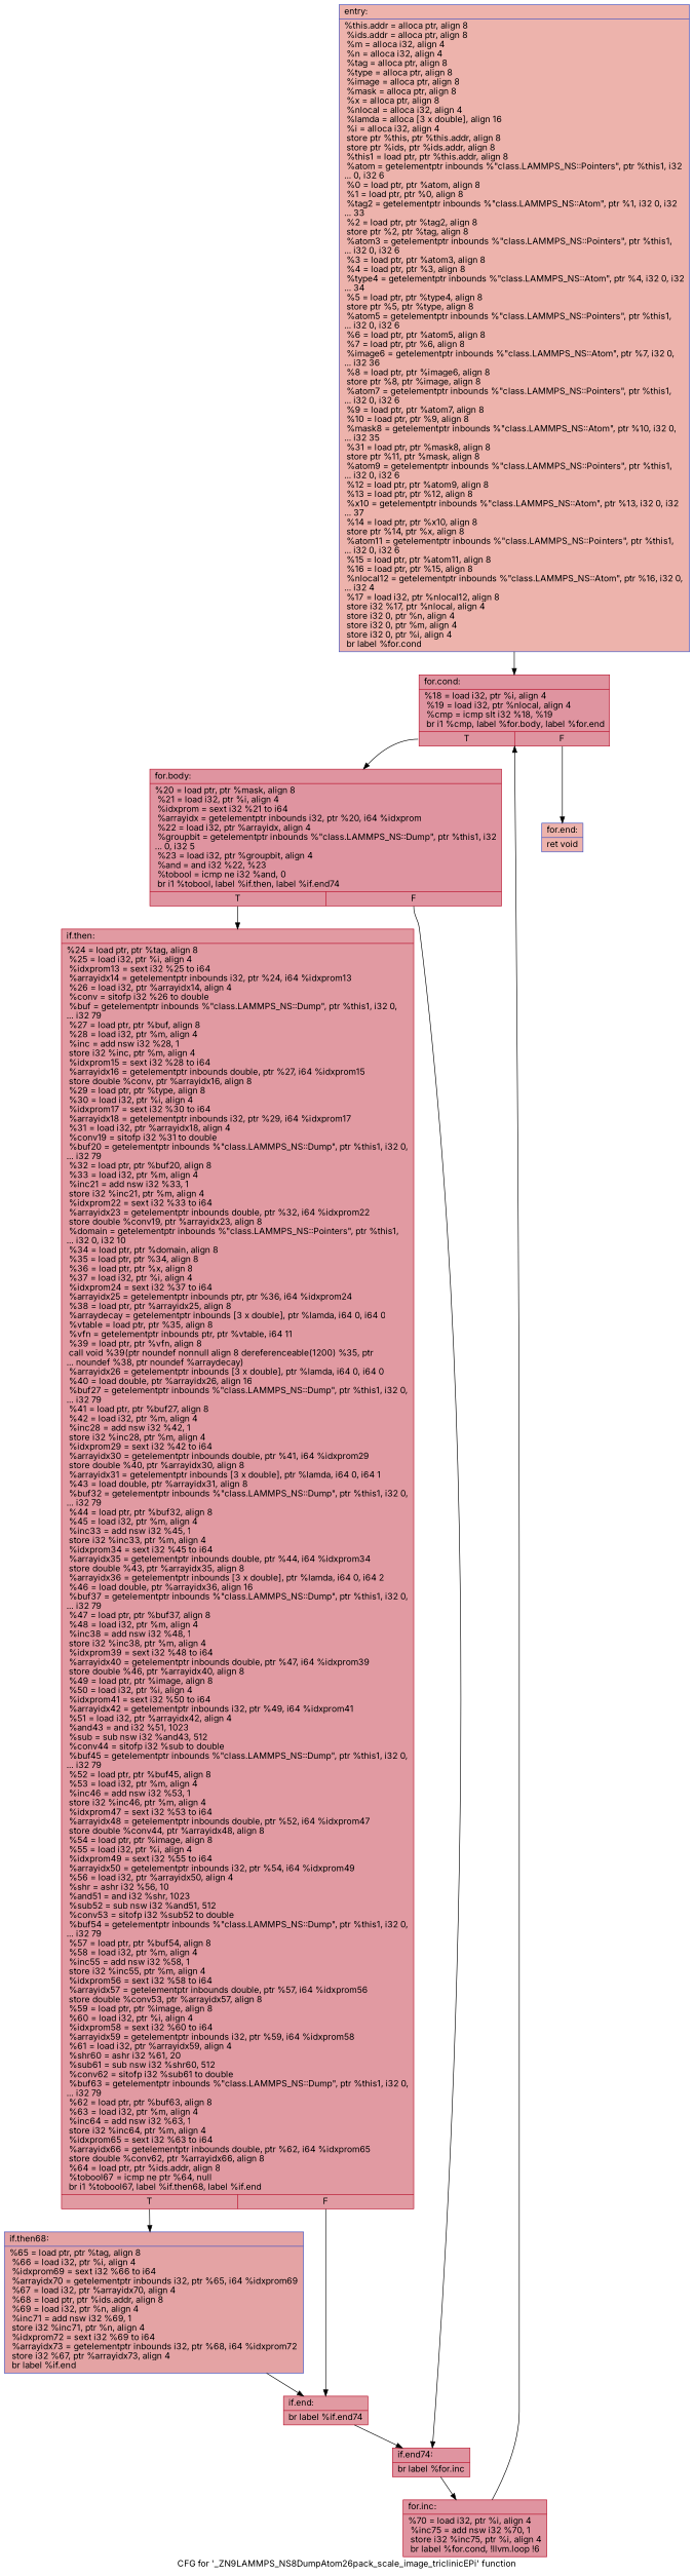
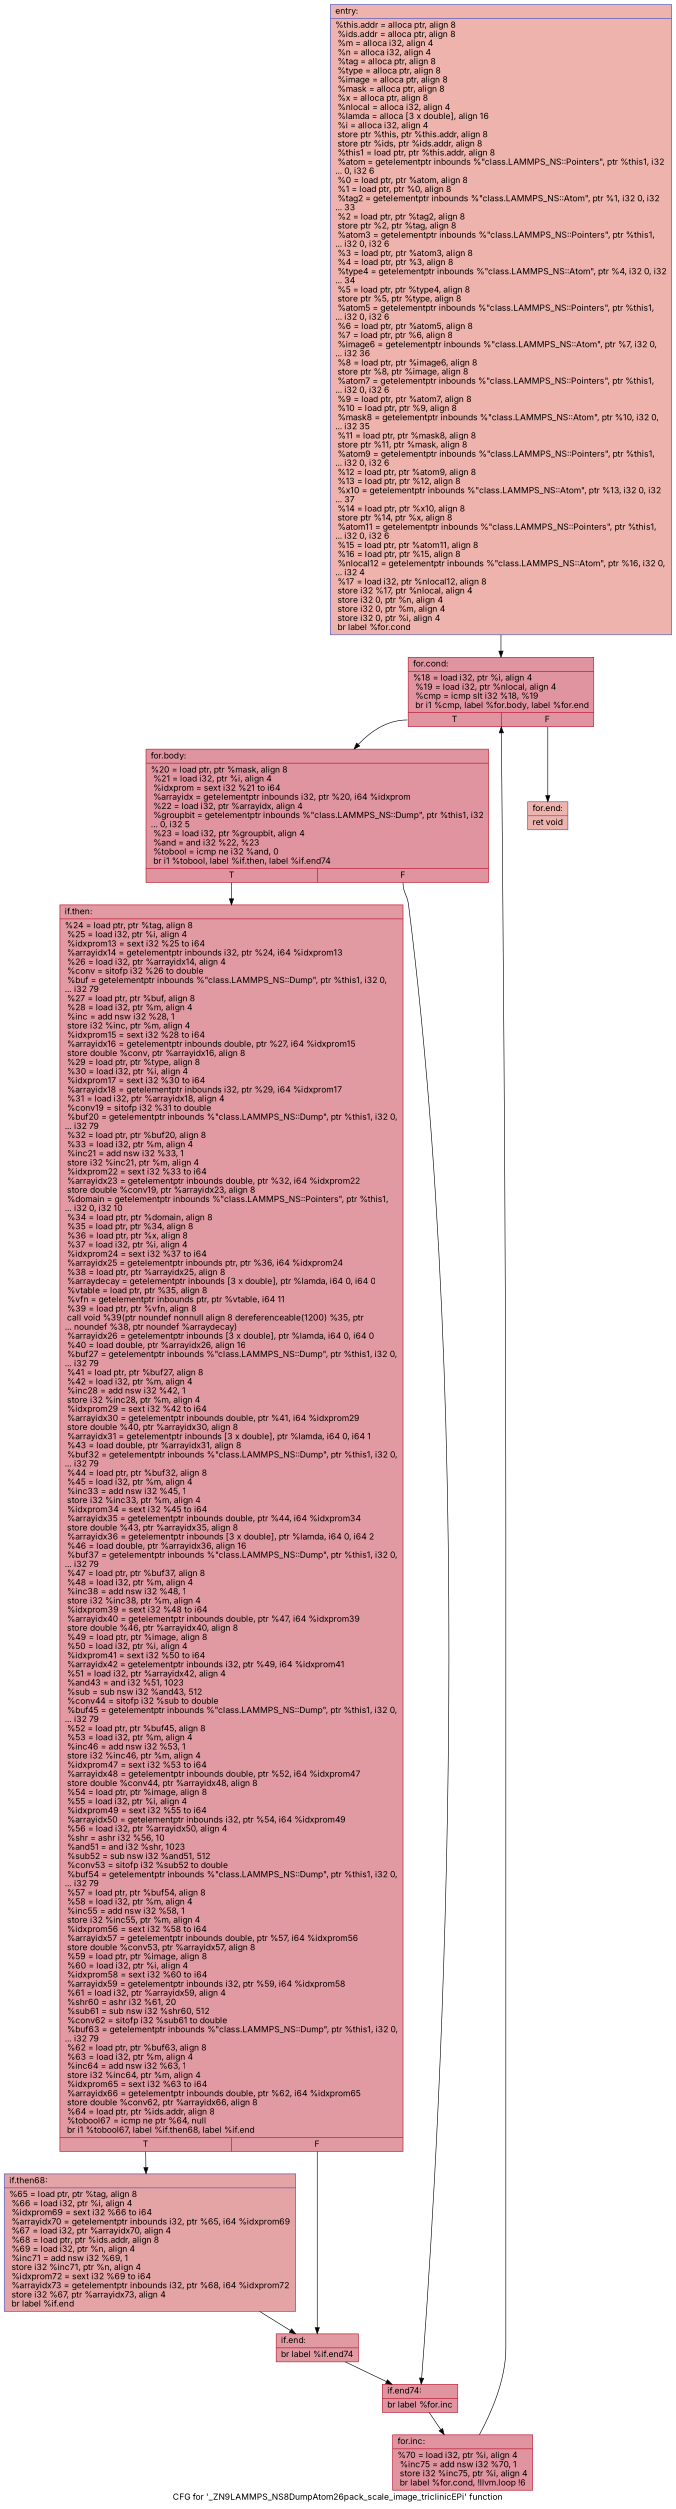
  digraph {
    label="CFG for '_ZN9LAMMPS_NS8DumpAtom26pack_scale_image_triclinicEPi' function"
    fontname=Inter
    node [color="#b70d28ff" fillcolor="#b70d2870" fontname=Inter shape=record style=filled]
    edge [fontname=Inter]
-   n1 [color="#3d50c3ff" fillcolor="#d6524470" label="{entry:\l|  %this.addr = alloca ptr, align 8\l  %ids.addr = alloca ptr, align 8\l  %m = alloca i32, align 4\l  %n = alloca i32, align 4\l  %tag = alloca ptr, align 8\l  %type = alloca ptr, align 8\l  %image = alloca ptr, align 8\l  %mask = alloca ptr, align 8\l  %x = alloca ptr, align 8\l  %nlocal = alloca i32, align 4\l  %lamda = alloca [3 x double], align 16\l  %i = alloca i32, align 4\l  store ptr %this, ptr %this.addr, align 8\l  store ptr %ids, ptr %ids.addr, align 8\l  %this1 = load ptr, ptr %this.addr, align 8\l  %atom = getelementptr inbounds %\"class.LAMMPS_NS::Pointers\", ptr %this1, i32\l... 0, i32 6\l  %0 = load ptr, ptr %atom, align 8\l  %1 = load ptr, ptr %0, align 8\l  %tag2 = getelementptr inbounds %\"class.LAMMPS_NS::Atom\", ptr %1, i32 0, i32\l... 33\l  %2 = load ptr, ptr %tag2, align 8\l  store ptr %2, ptr %tag, align 8\l  %atom3 = getelementptr inbounds %\"class.LAMMPS_NS::Pointers\", ptr %this1,\l... i32 0, i32 6\l  %3 = load ptr, ptr %atom3, align 8\l  %4 = load ptr, ptr %3, align 8\l  %type4 = getelementptr inbounds %\"class.LAMMPS_NS::Atom\", ptr %4, i32 0, i32\l... 34\l  %5 = load ptr, ptr %type4, align 8\l  store ptr %5, ptr %type, align 8\l  %atom5 = getelementptr inbounds %\"class.LAMMPS_NS::Pointers\", ptr %this1,\l... i32 0, i32 6\l  %6 = load ptr, ptr %atom5, align 8\l  %7 = load ptr, ptr %6, align 8\l  %image6 = getelementptr inbounds %\"class.LAMMPS_NS::Atom\", ptr %7, i32 0,\l... i32 36\l  %8 = load ptr, ptr %image6, align 8\l  store ptr %8, ptr %image, align 8\l  %atom7 = getelementptr inbounds %\"class.LAMMPS_NS::Pointers\", ptr %this1,\l... i32 0, i32 6\l  %9 = load ptr, ptr %atom7, align 8\l  %10 = load ptr, ptr %9, align 8\l  %mask8 = getelementptr inbounds %\"class.LAMMPS_NS::Atom\", ptr %10, i32 0,\l... i32 35\l  %31 = load ptr, ptr %mask8, align 8\l  store ptr %11, ptr %mask, align 8\l  %atom9 = getelementptr inbounds %\"class.LAMMPS_NS::Pointers\", ptr %this1,\l... i32 0, i32 6\l  %12 = load ptr, ptr %atom9, align 8\l  %13 = load ptr, ptr %12, align 8\l  %x10 = getelementptr inbounds %\"class.LAMMPS_NS::Atom\", ptr %13, i32 0, i32\l... 37\l  %14 = load ptr, ptr %x10, align 8\l  store ptr %14, ptr %x, align 8\l  %atom11 = getelementptr inbounds %\"class.LAMMPS_NS::Pointers\", ptr %this1,\l... i32 0, i32 6\l  %15 = load ptr, ptr %atom11, align 8\l  %16 = load ptr, ptr %15, align 8\l  %nlocal12 = getelementptr inbounds %\"class.LAMMPS_NS::Atom\", ptr %16, i32 0,\l... i32 4\l  %17 = load i32, ptr %nlocal12, align 8\l  store i32 %17, ptr %nlocal, align 4\l  store i32 0, ptr %n, align 4\l  store i32 0, ptr %m, align 4\l  store i32 0, ptr %i, align 4\l  br label %for.cond\l}"]
+   n1 [color="#3d50c3ff" fillcolor="#d6524470" label="{entry:\l|  %this.addr = alloca ptr, align 8\l  %ids.addr = alloca ptr, align 8\l  %m = alloca i32, align 4\l  %n = alloca i32, align 4\l  %tag = alloca ptr, align 8\l  %type = alloca ptr, align 8\l  %image = alloca ptr, align 8\l  %mask = alloca ptr, align 8\l  %x = alloca ptr, align 8\l  %nlocal = alloca i32, align 4\l  %lamda = alloca [3 x double], align 16\l  %i = alloca i32, align 4\l  store ptr %this, ptr %this.addr, align 8\l  store ptr %ids, ptr %ids.addr, align 8\l  %this1 = load ptr, ptr %this.addr, align 8\l  %atom = getelementptr inbounds %\"class.LAMMPS_NS::Pointers\", ptr %this1, i32\l... 0, i32 6\l  %0 = load ptr, ptr %atom, align 8\l  %1 = load ptr, ptr %0, align 8\l  %tag2 = getelementptr inbounds %\"class.LAMMPS_NS::Atom\", ptr %1, i32 0, i32\l... 33\l  %2 = load ptr, ptr %tag2, align 8\l  store ptr %2, ptr %tag, align 8\l  %atom3 = getelementptr inbounds %\"class.LAMMPS_NS::Pointers\", ptr %this1,\l... i32 0, i32 6\l  %3 = load ptr, ptr %atom3, align 8\l  %4 = load ptr, ptr %3, align 8\l  %type4 = getelementptr inbounds %\"class.LAMMPS_NS::Atom\", ptr %4, i32 0, i32\l... 34\l  %5 = load ptr, ptr %type4, align 8\l  store ptr %5, ptr %type, align 8\l  %atom5 = getelementptr inbounds %\"class.LAMMPS_NS::Pointers\", ptr %this1,\l... i32 0, i32 6\l  %6 = load ptr, ptr %atom5, align 8\l  %7 = load ptr, ptr %6, align 8\l  %image6 = getelementptr inbounds %\"class.LAMMPS_NS::Atom\", ptr %7, i32 0,\l... i32 36\l  %8 = load ptr, ptr %image6, align 8\l  store ptr %8, ptr %image, align 8\l  %atom7 = getelementptr inbounds %\"class.LAMMPS_NS::Pointers\", ptr %this1,\l... i32 0, i32 6\l  %9 = load ptr, ptr %atom7, align 8\l  %10 = load ptr, ptr %9, align 8\l  %mask8 = getelementptr inbounds %\"class.LAMMPS_NS::Atom\", ptr %10, i32 0,\l... i32 35\l  %11 = load ptr, ptr %mask8, align 8\l  store ptr %11, ptr %mask, align 8\l  %atom9 = getelementptr inbounds %\"class.LAMMPS_NS::Pointers\", ptr %this1,\l... i32 0, i32 6\l  %12 = load ptr, ptr %atom9, align 8\l  %13 = load ptr, ptr %12, align 8\l  %x10 = getelementptr inbounds %\"class.LAMMPS_NS::Atom\", ptr %13, i32 0, i32\l... 37\l  %14 = load ptr, ptr %x10, align 8\l  store ptr %14, ptr %x, align 8\l  %atom11 = getelementptr inbounds %\"class.LAMMPS_NS::Pointers\", ptr %this1,\l... i32 0, i32 6\l  %15 = load ptr, ptr %atom11, align 8\l  %16 = load ptr, ptr %15, align 8\l  %nlocal12 = getelementptr inbounds %\"class.LAMMPS_NS::Atom\", ptr %16, i32 0,\l... i32 4\l  %17 = load i32, ptr %nlocal12, align 8\l  store i32 %17, ptr %nlocal, align 4\l  store i32 0, ptr %n, align 4\l  store i32 0, ptr %m, align 4\l  store i32 0, ptr %i, align 4\l  br label %for.cond\l}"]
    n2 [label="{for.cond:\l|  %18 = load i32, ptr %i, align 4\l  %19 = load i32, ptr %nlocal, align 4\l  %cmp = icmp slt i32 %18, %19\l  br i1 %cmp, label %for.body, label %for.end\l|{<s0>T|<s1>F}}"]
    n3 [label="{for.body:\l|  %20 = load ptr, ptr %mask, align 8\l  %21 = load i32, ptr %i, align 4\l  %idxprom = sext i32 %21 to i64\l  %arrayidx = getelementptr inbounds i32, ptr %20, i64 %idxprom\l  %22 = load i32, ptr %arrayidx, align 4\l  %groupbit = getelementptr inbounds %\"class.LAMMPS_NS::Dump\", ptr %this1, i32\l... 0, i32 5\l  %23 = load i32, ptr %groupbit, align 4\l  %and = and i32 %22, %23\l  %tobool = icmp ne i32 %and, 0\l  br i1 %tobool, label %if.then, label %if.end74\l|{<s0>T|<s1>F}}"]
    n4 [color="#3d50c3ff" fillcolor="#d6524470" label="{for.end:\l|  ret void\l}"]
    n5 [fillcolor="#bb1b2c70" label="{if.then:\l|  %24 = load ptr, ptr %tag, align 8\l  %25 = load i32, ptr %i, align 4\l  %idxprom13 = sext i32 %25 to i64\l  %arrayidx14 = getelementptr inbounds i32, ptr %24, i64 %idxprom13\l  %26 = load i32, ptr %arrayidx14, align 4\l  %conv = sitofp i32 %26 to double\l  %buf = getelementptr inbounds %\"class.LAMMPS_NS::Dump\", ptr %this1, i32 0,\l... i32 79\l  %27 = load ptr, ptr %buf, align 8\l  %28 = load i32, ptr %m, align 4\l  %inc = add nsw i32 %28, 1\l  store i32 %inc, ptr %m, align 4\l  %idxprom15 = sext i32 %28 to i64\l  %arrayidx16 = getelementptr inbounds double, ptr %27, i64 %idxprom15\l  store double %conv, ptr %arrayidx16, align 8\l  %29 = load ptr, ptr %type, align 8\l  %30 = load i32, ptr %i, align 4\l  %idxprom17 = sext i32 %30 to i64\l  %arrayidx18 = getelementptr inbounds i32, ptr %29, i64 %idxprom17\l  %31 = load i32, ptr %arrayidx18, align 4\l  %conv19 = sitofp i32 %31 to double\l  %buf20 = getelementptr inbounds %\"class.LAMMPS_NS::Dump\", ptr %this1, i32 0,\l... i32 79\l  %32 = load ptr, ptr %buf20, align 8\l  %33 = load i32, ptr %m, align 4\l  %inc21 = add nsw i32 %33, 1\l  store i32 %inc21, ptr %m, align 4\l  %idxprom22 = sext i32 %33 to i64\l  %arrayidx23 = getelementptr inbounds double, ptr %32, i64 %idxprom22\l  store double %conv19, ptr %arrayidx23, align 8\l  %domain = getelementptr inbounds %\"class.LAMMPS_NS::Pointers\", ptr %this1,\l... i32 0, i32 10\l  %34 = load ptr, ptr %domain, align 8\l  %35 = load ptr, ptr %34, align 8\l  %36 = load ptr, ptr %x, align 8\l  %37 = load i32, ptr %i, align 4\l  %idxprom24 = sext i32 %37 to i64\l  %arrayidx25 = getelementptr inbounds ptr, ptr %36, i64 %idxprom24\l  %38 = load ptr, ptr %arrayidx25, align 8\l  %arraydecay = getelementptr inbounds [3 x double], ptr %lamda, i64 0, i64 0\l  %vtable = load ptr, ptr %35, align 8\l  %vfn = getelementptr inbounds ptr, ptr %vtable, i64 11\l  %39 = load ptr, ptr %vfn, align 8\l  call void %39(ptr noundef nonnull align 8 dereferenceable(1200) %35, ptr\l... noundef %38, ptr noundef %arraydecay)\l  %arrayidx26 = getelementptr inbounds [3 x double], ptr %lamda, i64 0, i64 0\l  %40 = load double, ptr %arrayidx26, align 16\l  %buf27 = getelementptr inbounds %\"class.LAMMPS_NS::Dump\", ptr %this1, i32 0,\l... i32 79\l  %41 = load ptr, ptr %buf27, align 8\l  %42 = load i32, ptr %m, align 4\l  %inc28 = add nsw i32 %42, 1\l  store i32 %inc28, ptr %m, align 4\l  %idxprom29 = sext i32 %42 to i64\l  %arrayidx30 = getelementptr inbounds double, ptr %41, i64 %idxprom29\l  store double %40, ptr %arrayidx30, align 8\l  %arrayidx31 = getelementptr inbounds [3 x double], ptr %lamda, i64 0, i64 1\l  %43 = load double, ptr %arrayidx31, align 8\l  %buf32 = getelementptr inbounds %\"class.LAMMPS_NS::Dump\", ptr %this1, i32 0,\l... i32 79\l  %44 = load ptr, ptr %buf32, align 8\l  %45 = load i32, ptr %m, align 4\l  %inc33 = add nsw i32 %45, 1\l  store i32 %inc33, ptr %m, align 4\l  %idxprom34 = sext i32 %45 to i64\l  %arrayidx35 = getelementptr inbounds double, ptr %44, i64 %idxprom34\l  store double %43, ptr %arrayidx35, align 8\l  %arrayidx36 = getelementptr inbounds [3 x double], ptr %lamda, i64 0, i64 2\l  %46 = load double, ptr %arrayidx36, align 16\l  %buf37 = getelementptr inbounds %\"class.LAMMPS_NS::Dump\", ptr %this1, i32 0,\l... i32 79\l  %47 = load ptr, ptr %buf37, align 8\l  %48 = load i32, ptr %m, align 4\l  %inc38 = add nsw i32 %48, 1\l  store i32 %inc38, ptr %m, align 4\l  %idxprom39 = sext i32 %48 to i64\l  %arrayidx40 = getelementptr inbounds double, ptr %47, i64 %idxprom39\l  store double %46, ptr %arrayidx40, align 8\l  %49 = load ptr, ptr %image, align 8\l  %50 = load i32, ptr %i, align 4\l  %idxprom41 = sext i32 %50 to i64\l  %arrayidx42 = getelementptr inbounds i32, ptr %49, i64 %idxprom41\l  %51 = load i32, ptr %arrayidx42, align 4\l  %and43 = and i32 %51, 1023\l  %sub = sub nsw i32 %and43, 512\l  %conv44 = sitofp i32 %sub to double\l  %buf45 = getelementptr inbounds %\"class.LAMMPS_NS::Dump\", ptr %this1, i32 0,\l... i32 79\l  %52 = load ptr, ptr %buf45, align 8\l  %53 = load i32, ptr %m, align 4\l  %inc46 = add nsw i32 %53, 1\l  store i32 %inc46, ptr %m, align 4\l  %idxprom47 = sext i32 %53 to i64\l  %arrayidx48 = getelementptr inbounds double, ptr %52, i64 %idxprom47\l  store double %conv44, ptr %arrayidx48, align 8\l  %54 = load ptr, ptr %image, align 8\l  %55 = load i32, ptr %i, align 4\l  %idxprom49 = sext i32 %55 to i64\l  %arrayidx50 = getelementptr inbounds i32, ptr %54, i64 %idxprom49\l  %56 = load i32, ptr %arrayidx50, align 4\l  %shr = ashr i32 %56, 10\l  %and51 = and i32 %shr, 1023\l  %sub52 = sub nsw i32 %and51, 512\l  %conv53 = sitofp i32 %sub52 to double\l  %buf54 = getelementptr inbounds %\"class.LAMMPS_NS::Dump\", ptr %this1, i32 0,\l... i32 79\l  %57 = load ptr, ptr %buf54, align 8\l  %58 = load i32, ptr %m, align 4\l  %inc55 = add nsw i32 %58, 1\l  store i32 %inc55, ptr %m, align 4\l  %idxprom56 = sext i32 %58 to i64\l  %arrayidx57 = getelementptr inbounds double, ptr %57, i64 %idxprom56\l  store double %conv53, ptr %arrayidx57, align 8\l  %59 = load ptr, ptr %image, align 8\l  %60 = load i32, ptr %i, align 4\l  %idxprom58 = sext i32 %60 to i64\l  %arrayidx59 = getelementptr inbounds i32, ptr %59, i64 %idxprom58\l  %61 = load i32, ptr %arrayidx59, align 4\l  %shr60 = ashr i32 %61, 20\l  %sub61 = sub nsw i32 %shr60, 512\l  %conv62 = sitofp i32 %sub61 to double\l  %buf63 = getelementptr inbounds %\"class.LAMMPS_NS::Dump\", ptr %this1, i32 0,\l... i32 79\l  %62 = load ptr, ptr %buf63, align 8\l  %63 = load i32, ptr %m, align 4\l  %inc64 = add nsw i32 %63, 1\l  store i32 %inc64, ptr %m, align 4\l  %idxprom65 = sext i32 %63 to i64\l  %arrayidx66 = getelementptr inbounds double, ptr %62, i64 %idxprom65\l  store double %conv62, ptr %arrayidx66, align 8\l  %64 = load ptr, ptr %ids.addr, align 8\l  %tobool67 = icmp ne ptr %64, null\l  br i1 %tobool67, label %if.then68, label %if.end\l|{<s0>T|<s1>F}}"]
    n6 [label="{if.end74:\l|  br label %for.inc\l}"]
    n7 [color="#3d50c3ff" fillcolor="#c32e3170" label="{if.then68:\l|  %65 = load ptr, ptr %tag, align 8\l  %66 = load i32, ptr %i, align 4\l  %idxprom69 = sext i32 %66 to i64\l  %arrayidx70 = getelementptr inbounds i32, ptr %65, i64 %idxprom69\l  %67 = load i32, ptr %arrayidx70, align 4\l  %68 = load ptr, ptr %ids.addr, align 8\l  %69 = load i32, ptr %n, align 4\l  %inc71 = add nsw i32 %69, 1\l  store i32 %inc71, ptr %n, align 4\l  %idxprom72 = sext i32 %69 to i64\l  %arrayidx73 = getelementptr inbounds i32, ptr %68, i64 %idxprom72\l  store i32 %67, ptr %arrayidx73, align 4\l  br label %if.end\l}"]
    n8 [fillcolor="#bb1b2c70" label="{if.end:\l|  br label %if.end74\l}"]
    n9 [label="{for.inc:\l|  %70 = load i32, ptr %i, align 4\l  %inc75 = add nsw i32 %70, 1\l  store i32 %inc75, ptr %i, align 4\l  br label %for.cond, !llvm.loop !6\l}"]
    n1 -> n2
    n2 -> n3 [tailport=s0]
    n2 -> n4 [tailport=s1]
    n3 -> n5 [tailport=s0]
    n3 -> n6 [tailport=s1]
    n5 -> n7 [tailport=s0]
    n5 -> n8 [tailport=s1]
    n6 -> n9
    n7 -> n8
    n8 -> n6
    n9 -> n2
  }
